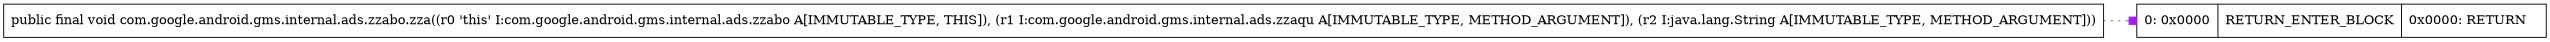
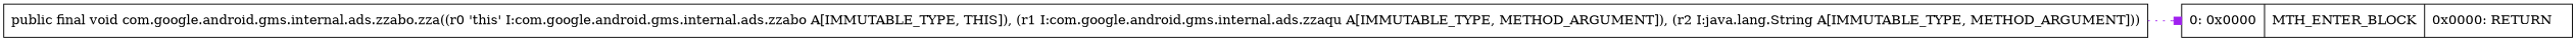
  digraph {
    rankdir=LR
    node [shape=record]
-   n1 [label="{0\:\ 0x0000|RETURN_ENTER_BLOCK\l|0x0000: RETURN   \l}"]
+   n1 [label="{0\:\ 0x0000|MTH_ENTER_BLOCK\l|0x0000: RETURN   \l}"]
    n2 [label="{public final void com.google.android.gms.internal.ads.zzabo.zza((r0 'this' I:com.google.android.gms.internal.ads.zzabo A[IMMUTABLE_TYPE, THIS]), (r1 I:com.google.android.gms.internal.ads.zzaqu A[IMMUTABLE_TYPE, METHOD_ARGUMENT]), (r2 I:java.lang.String A[IMMUTABLE_TYPE, METHOD_ARGUMENT])) }"]
    n2 -> n1 [color=purple style=dotted arrowhead=box]
  }
